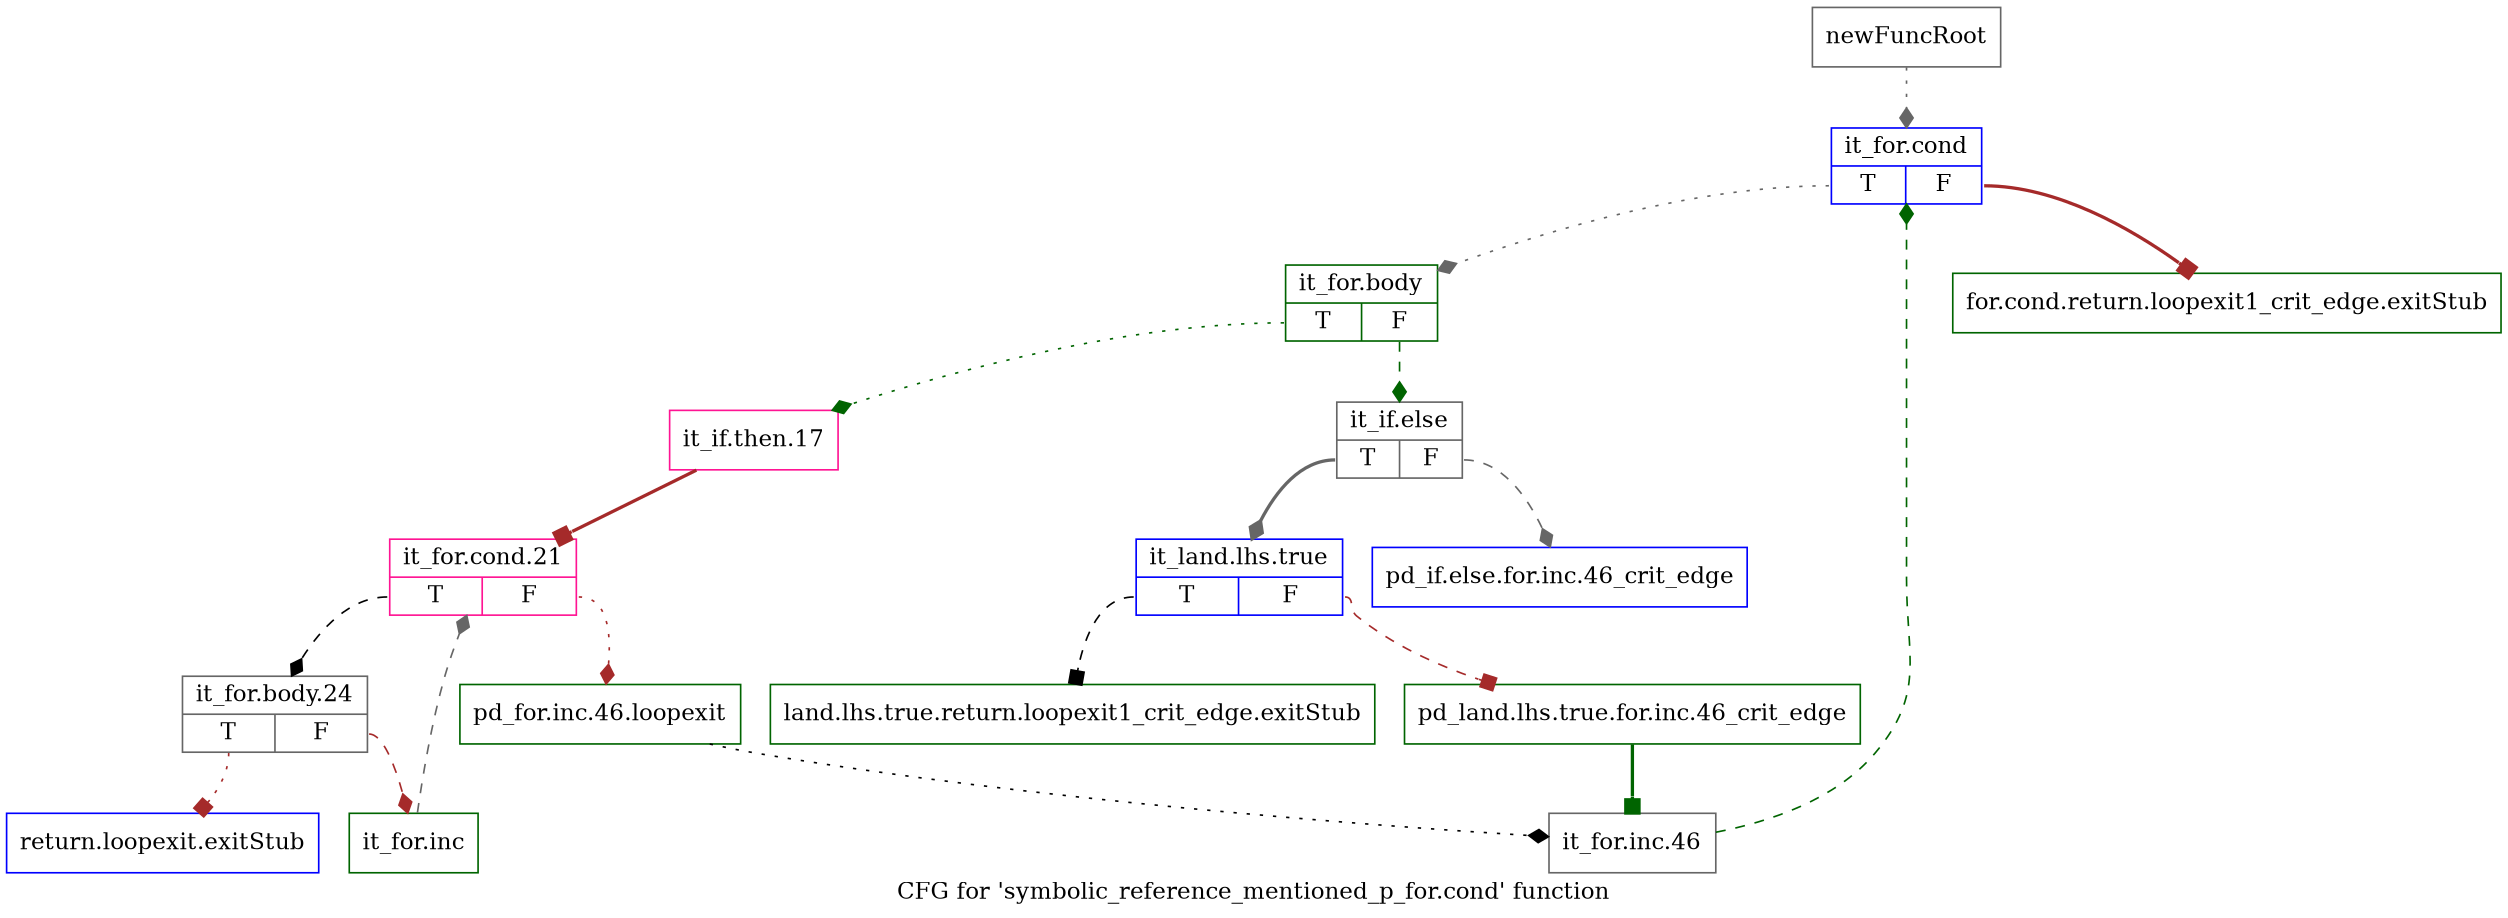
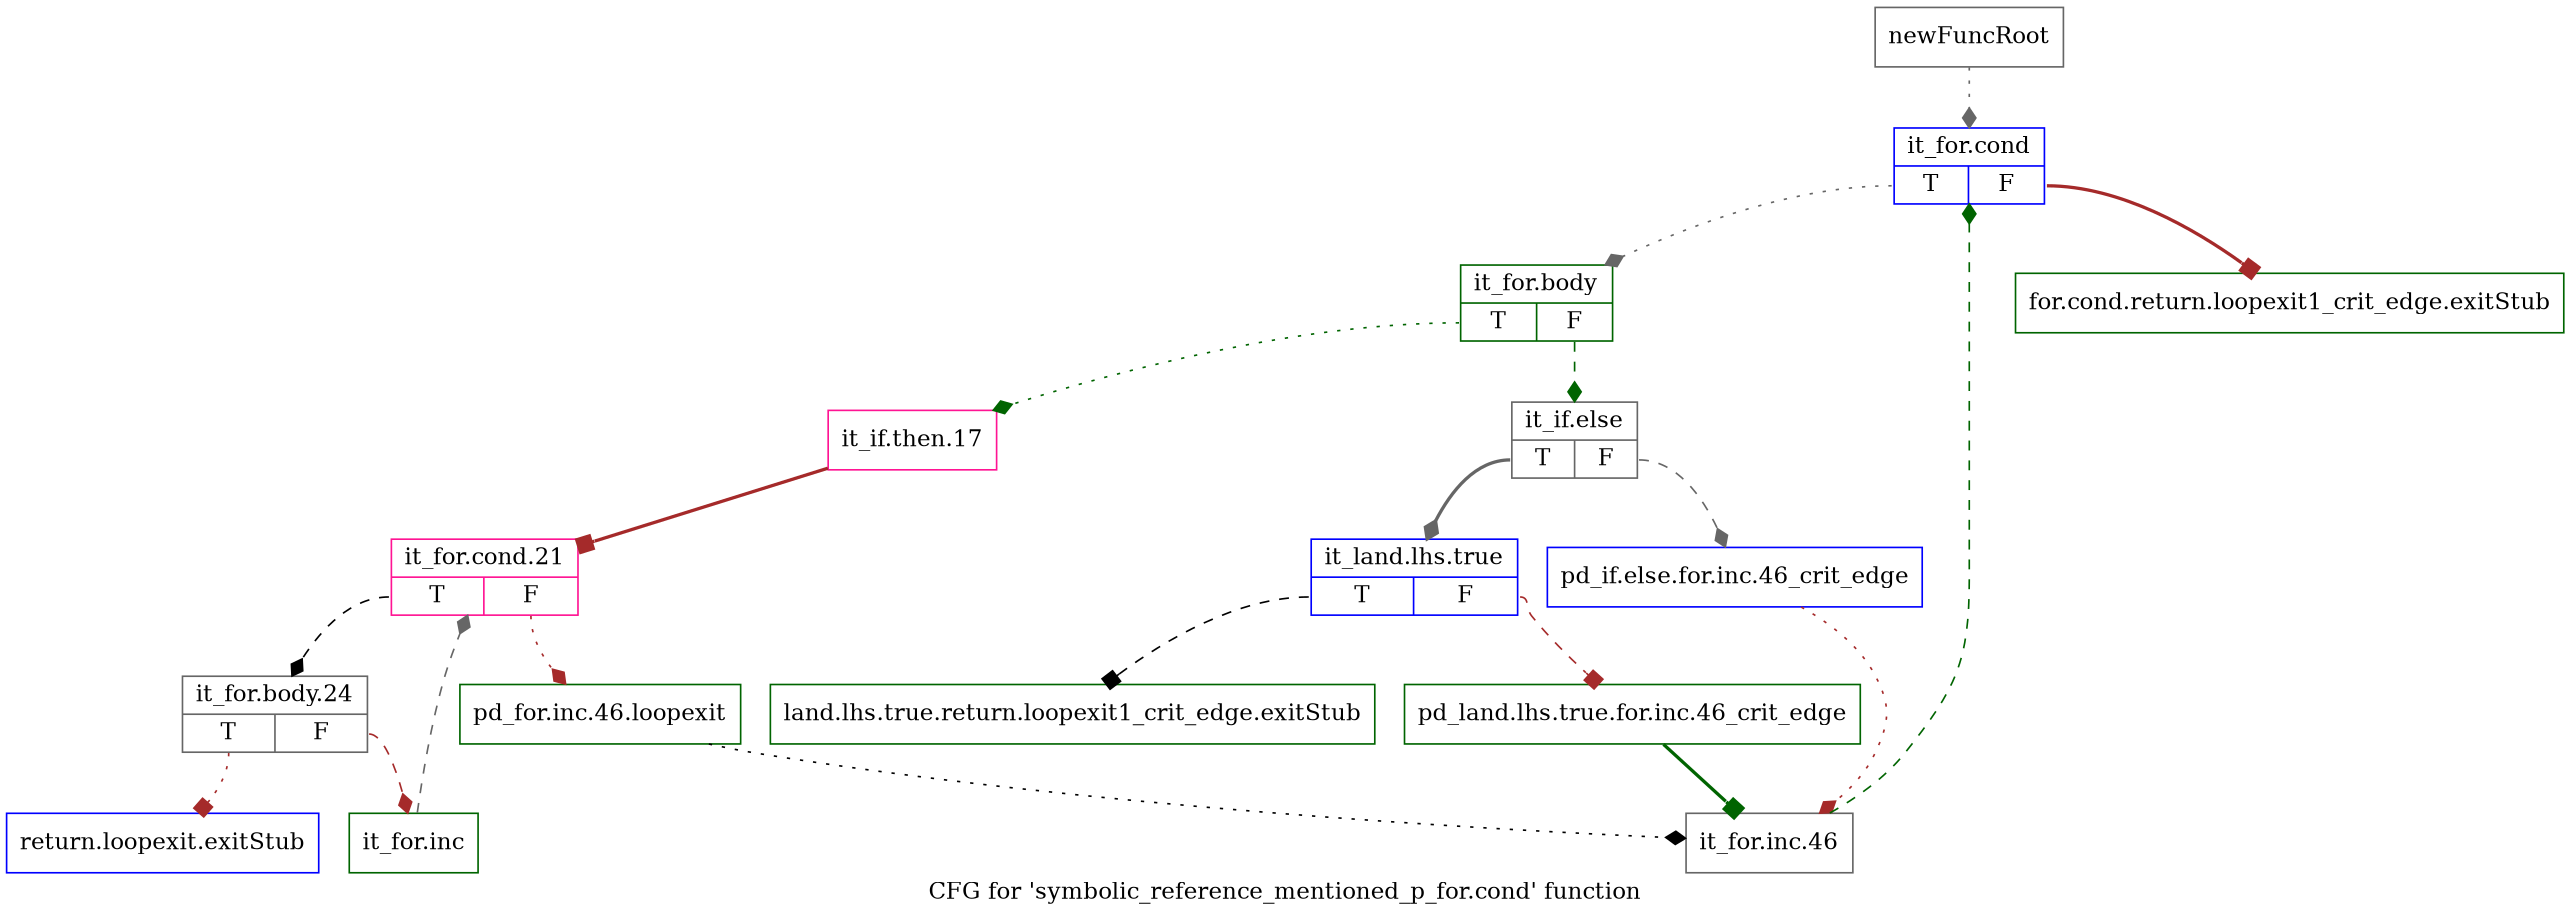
  digraph {
    label="CFG for 'symbolic_reference_mentioned_p_for.cond' function"
    node [color=darkgreen shape=record]
    edge [arrowhead=diamond color=brown style=dashed]
    n1 [color=gray40 label="{newFuncRoot}"]
    n2 [color=blue label="{it_for.cond|{<s0>T|<s1>F}}"]
    n3 [label="{for.cond.return.loopexit1_crit_edge.exitStub}"]
    n4 [label="{it_for.body|{<s0>T|<s1>F}}"]
    n5 [color=deeppink label="{it_if.then.17}"]
    n6 [color=gray40 label="{it_if.else|{<s0>T|<s1>F}}"]
    n7 [label="{land.lhs.true.return.loopexit1_crit_edge.exitStub}"]
    n8 [color=blue label="{return.loopexit.exitStub}"]
    n9 [color=deeppink label="{it_for.cond.21|{<s0>T|<s1>F}}"]
    n10 [color=blue label="{it_land.lhs.true|{<s0>T|<s1>F}}"]
    n11 [color=blue label="{pd_if.else.for.inc.46_crit_edge}"]
    n12 [color=gray40 label="{it_for.body.24|{<s0>T|<s1>F}}"]
    n13 [label="{pd_for.inc.46.loopexit}"]
    n14 [label="{pd_land.lhs.true.for.inc.46_crit_edge}"]
    n15 [color=gray40 label="{it_for.inc.46}"]
    n16 [label="{it_for.inc}"]
    n1 -> n2 [color=gray40 style=dotted]
    n2 -> n3 [arrowhead=box style=bold tailport=s1]
    n2 -> n4 [color=gray40 style=dotted tailport=s0]
    n4 -> n5 [color=darkgreen style=dotted tailport=s0]
    n4 -> n6 [color=darkgreen tailport=s1]
    n5 -> n9 [arrowhead=box style=bold]
    n6 -> n10 [color=gray40 style=bold tailport=s0]
    n6 -> n11 [color=gray40 tailport=s1]
    n9 -> n12 [color=black tailport=s0]
    n9 -> n13 [style=dotted tailport=s1]
    n10 -> n7 [arrowhead=box color=black tailport=s0]
    n10 -> n14 [arrowhead=box tailport=s1]
+   n11 -> n15 [style=dotted]
    n12 -> n8 [arrowhead=box style=dotted tailport=s0]
    n12 -> n16 [tailport=s1]
    n13 -> n15 [color=black style=dotted]
    n14 -> n15 [arrowhead=box color=darkgreen style=bold]
    n15 -> n2 [color=darkgreen]
    n16 -> n9 [color=gray40]
  }
